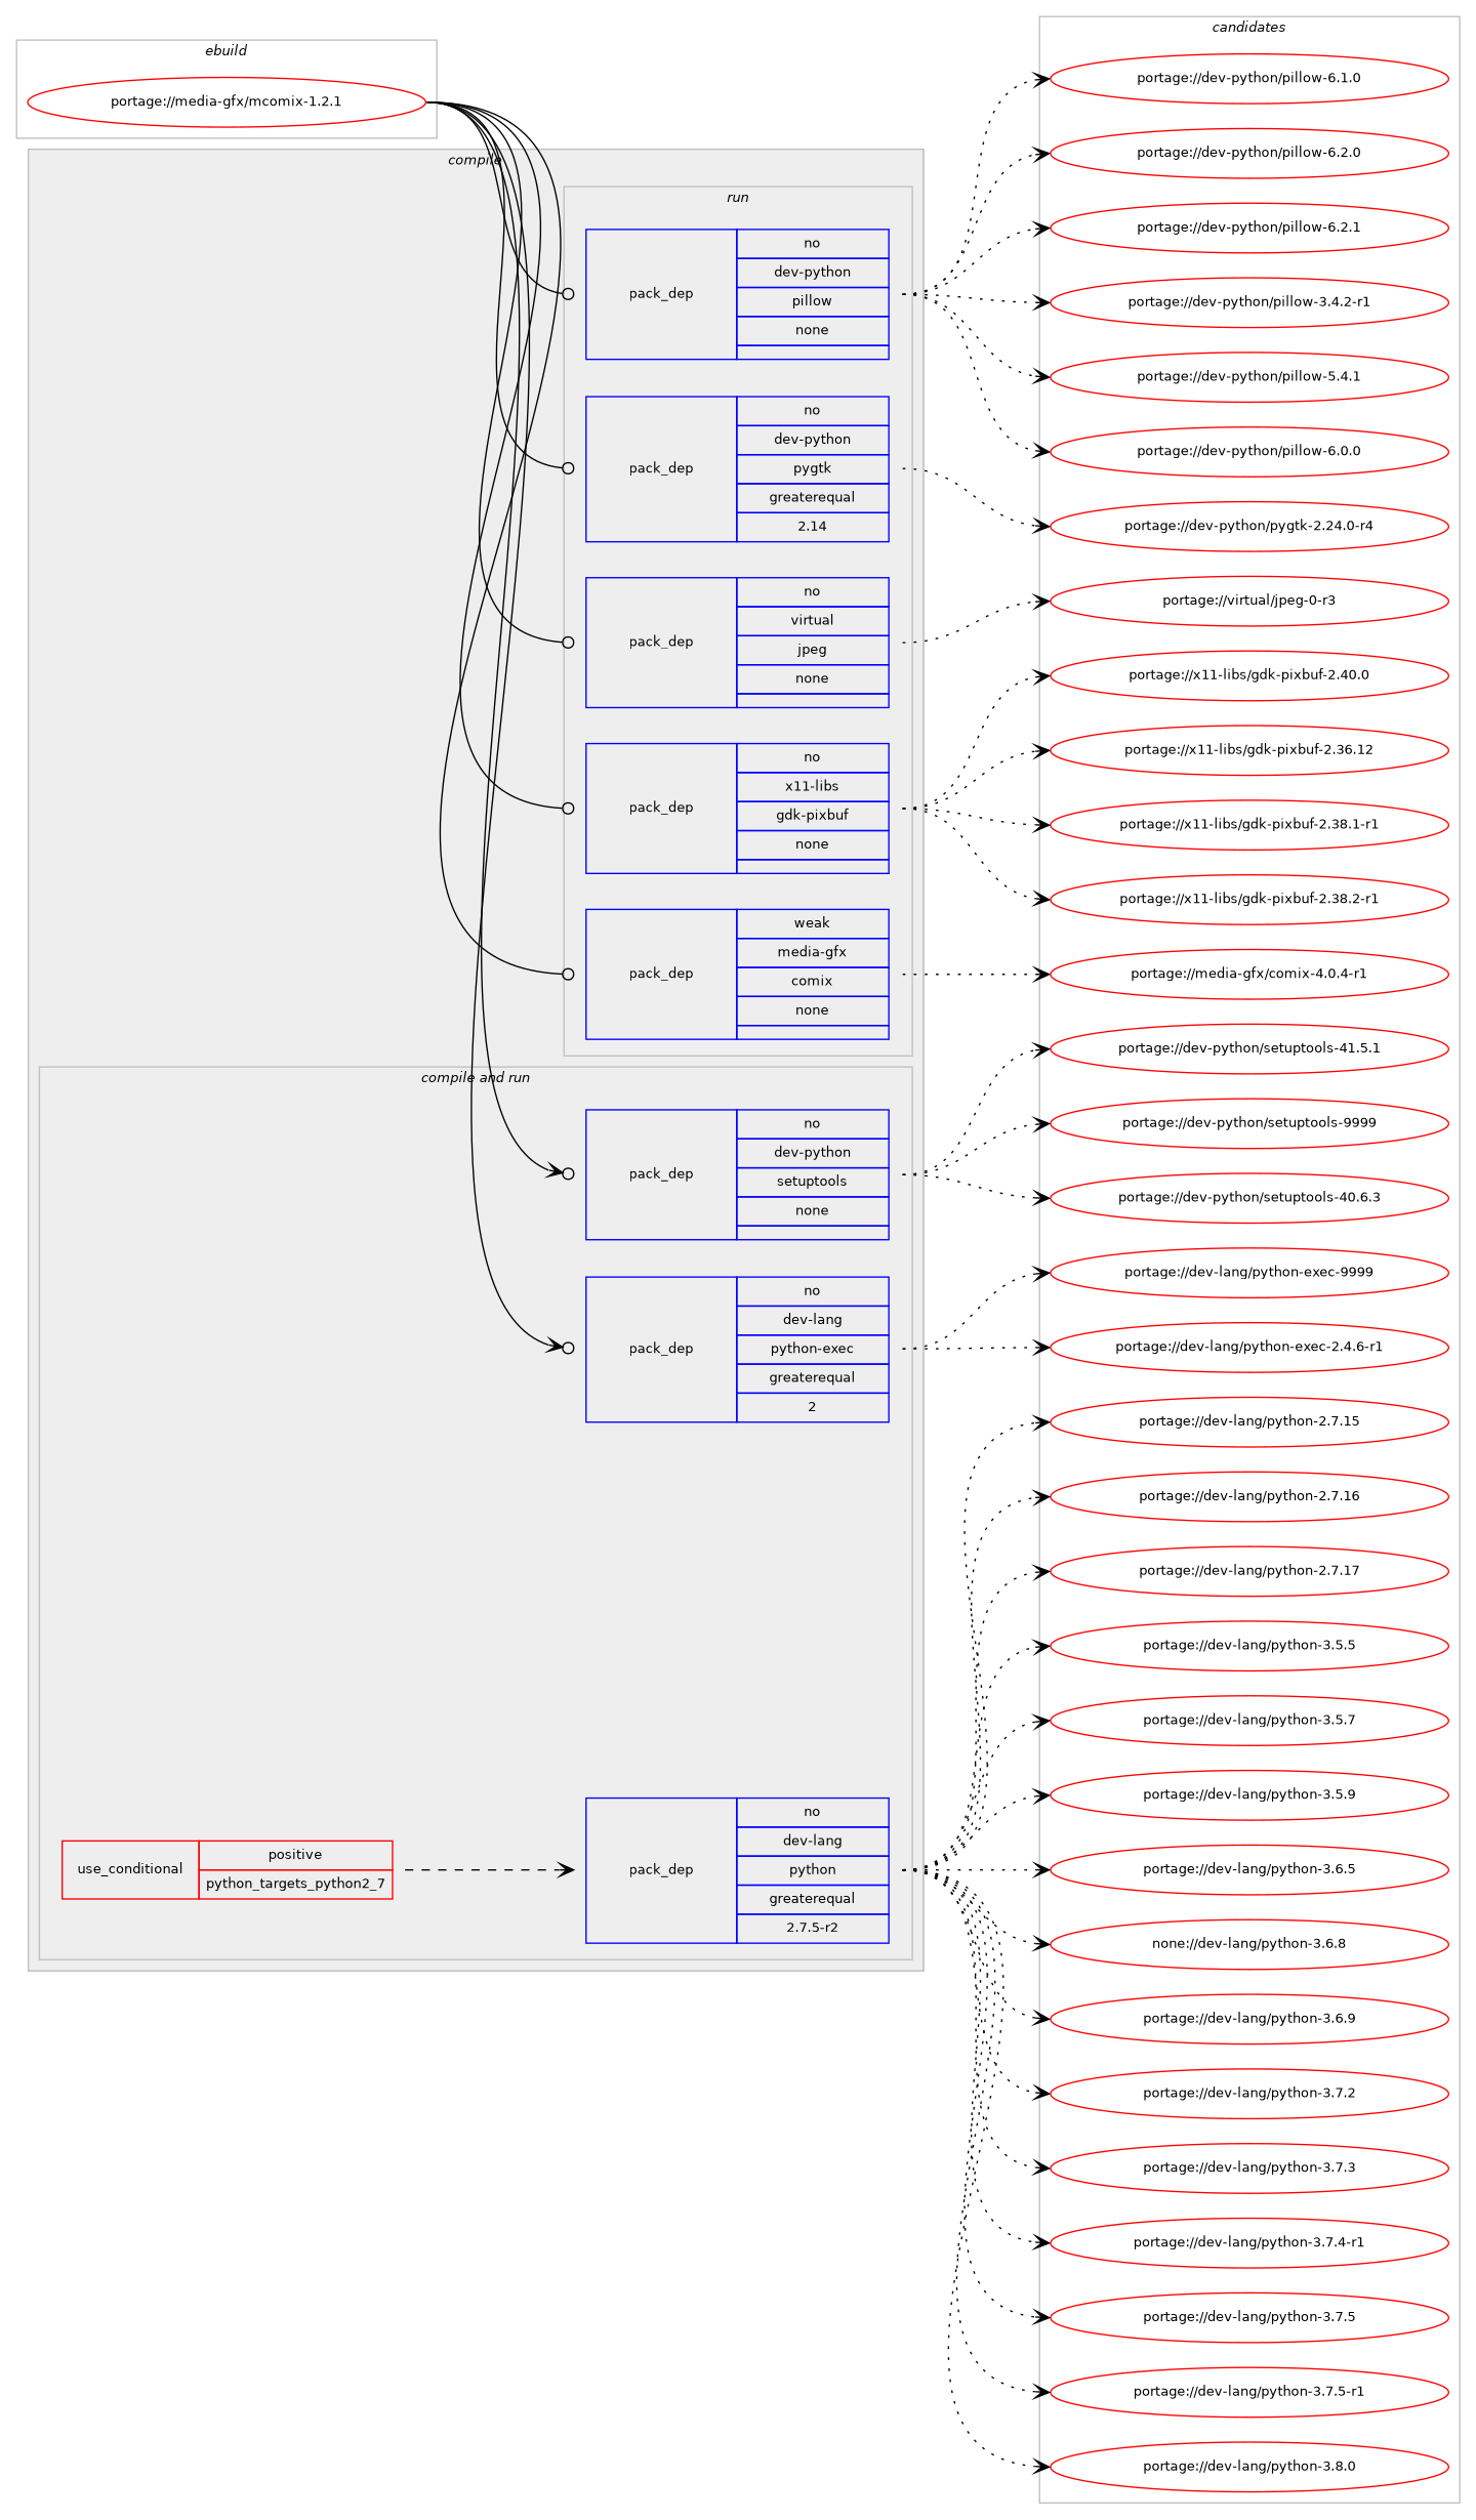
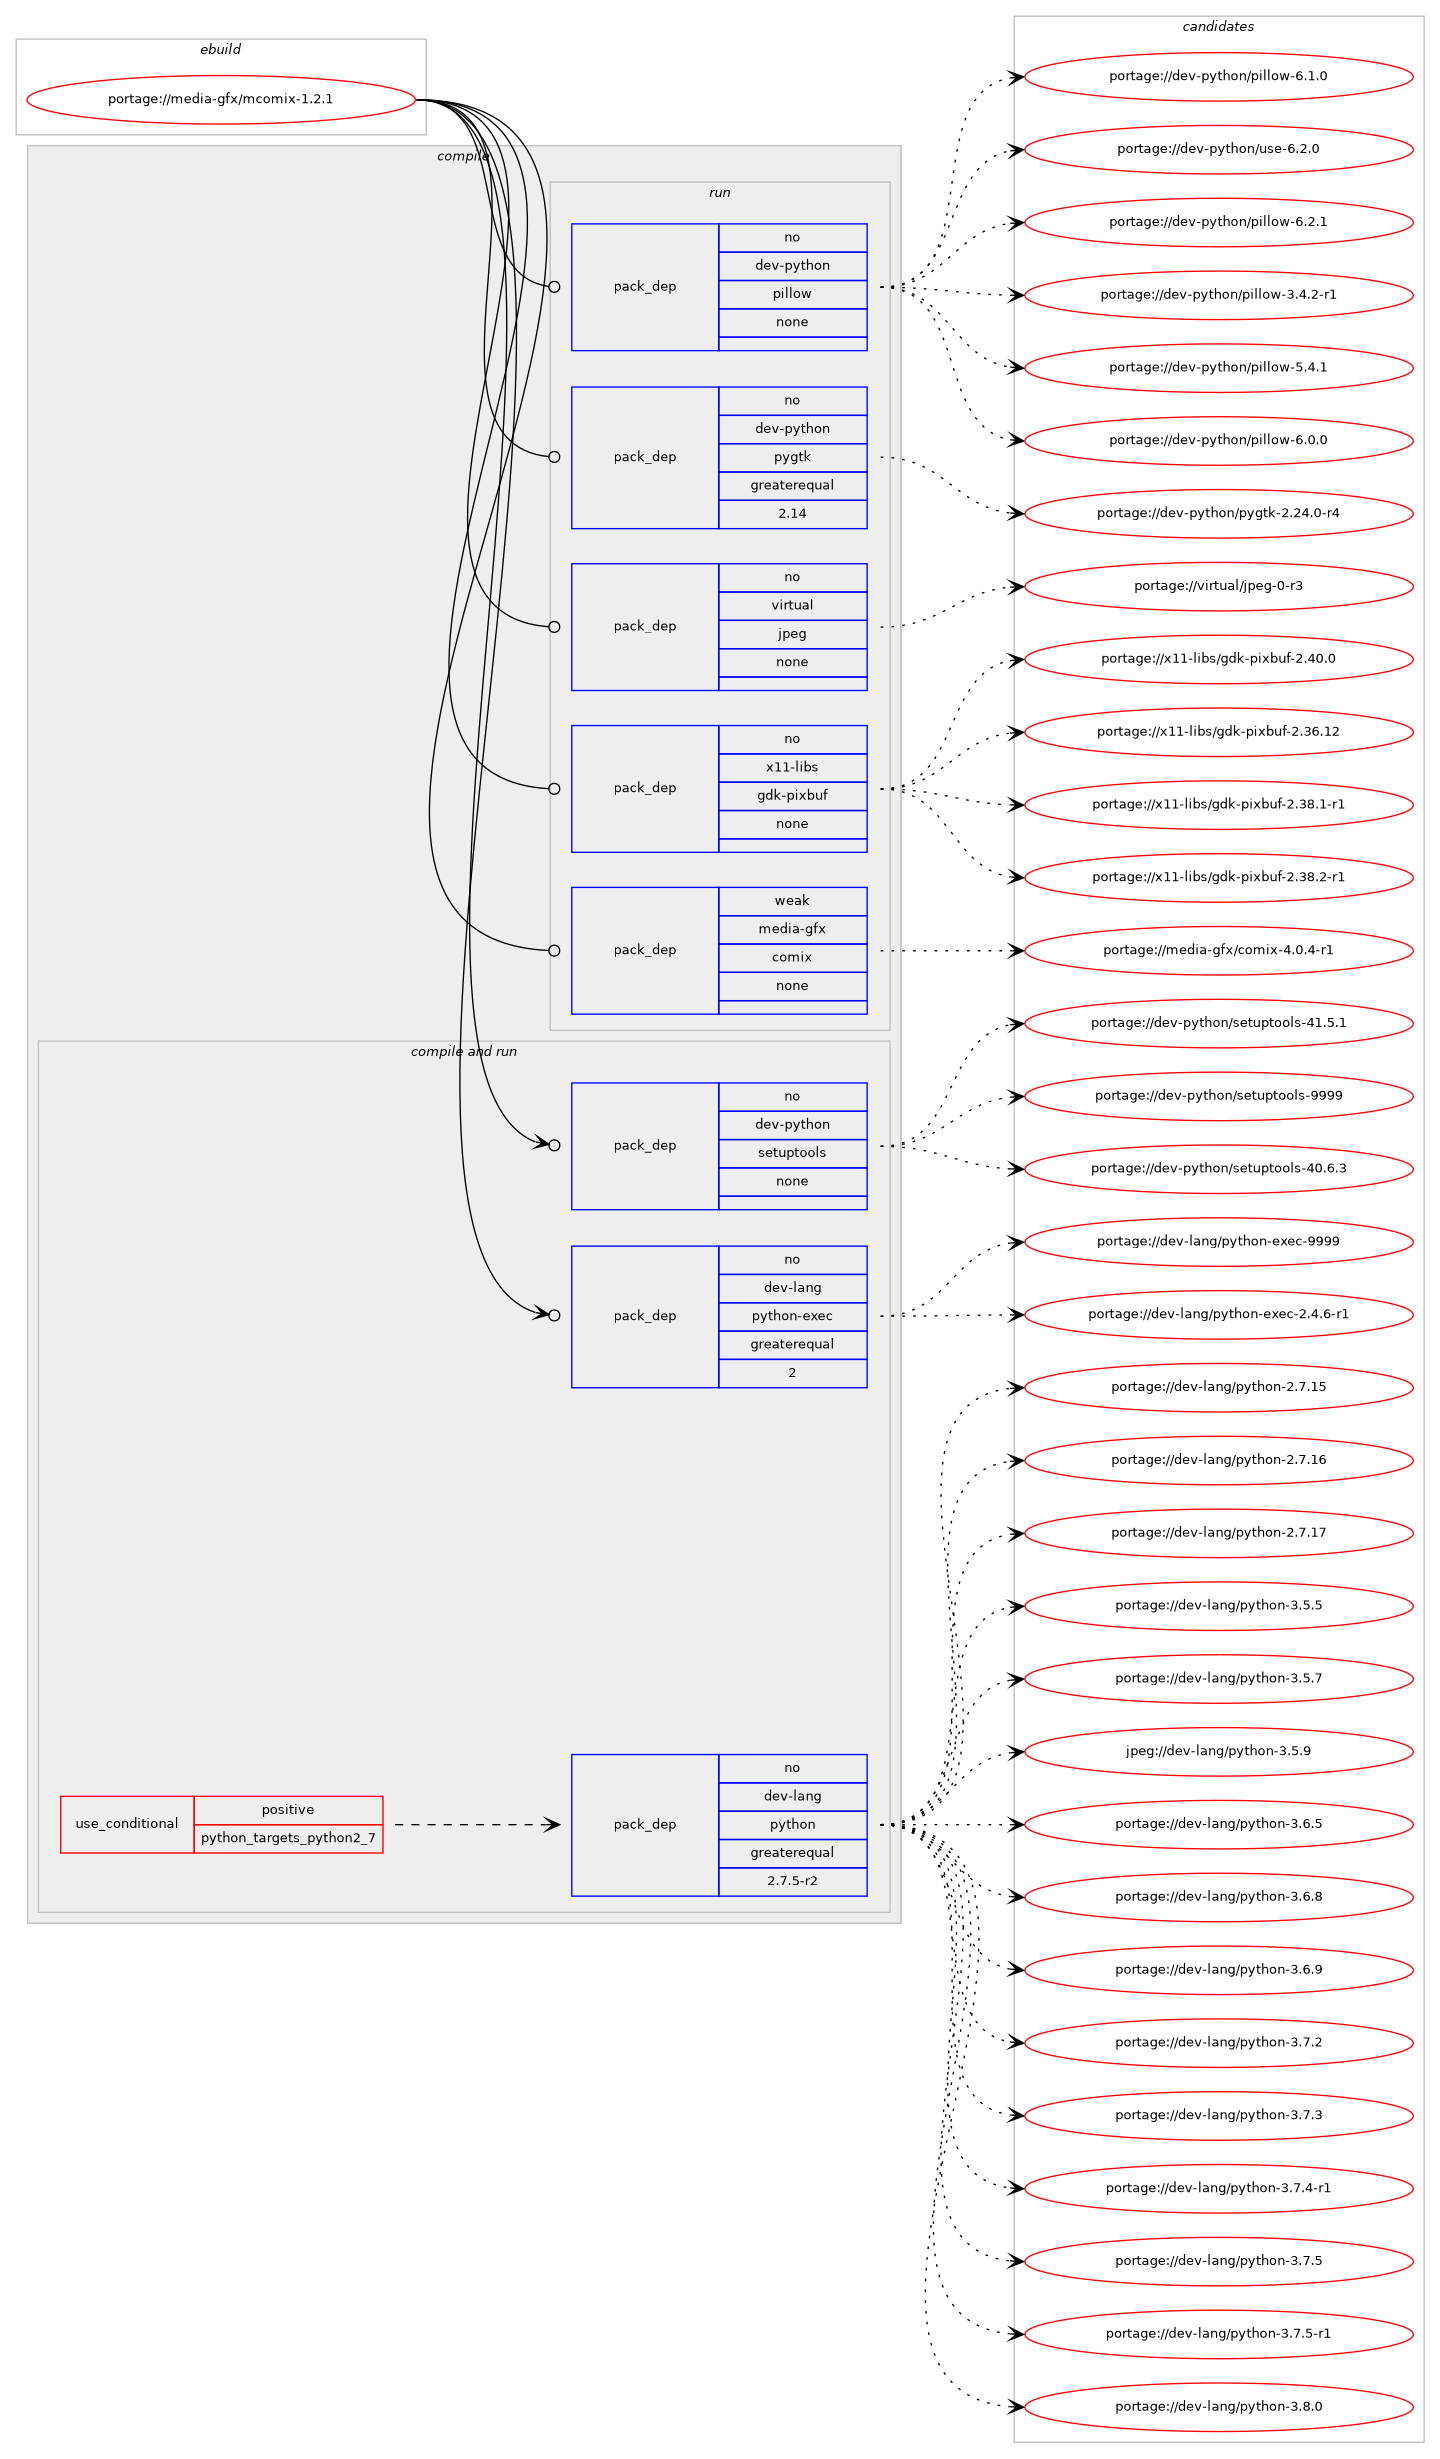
  digraph {
    compound=true
    concentrate=true
    fontname=Helvetica
    fontsize=10
    newrank=true
    rankdir=LR
    ranksep=1.5
    node [color=red fontname=Helvetica fontsize=10]
    edge [arrowhead=vee headport=w style=dotted tailport=e weight=100]
    n1 [label="portage://media-gfx/mcomix-1.2.1" width=4]
    n2 [color=blue label=<<TABLE BORDER="0" CELLBORDER="1" CELLSPACING="0" CELLPADDING="4" WIDTH="220"><TR><TD ROWSPAN="6" CELLPADDING="30">pack_dep</TD></TR><TR><TD WIDTH="110">no</TD></TR><TR><TD>dev-lang</TD></TR><TR><TD>python</TD></TR><TR><TD>greaterequal</TD></TR><TR><TD>2.7.5-r2</TD></TR></TABLE>> shape=none]
    n3 [label=<<TABLE BORDER="0" CELLBORDER="1" CELLSPACING="0" CELLPADDING="4"><TR><TD ROWSPAN="3" CELLPADDING="10">use_conditional</TD></TR><TR><TD>positive</TD></TR><TR><TD>python_targets_python2_7</TD></TR></TABLE>> shape=none]
    n4 [color=blue label=<<TABLE BORDER="0" CELLBORDER="1" CELLSPACING="0" CELLPADDING="4" WIDTH="220"><TR><TD ROWSPAN="6" CELLPADDING="30">pack_dep</TD></TR><TR><TD WIDTH="110">no</TD></TR><TR><TD>dev-lang</TD></TR><TR><TD>python-exec</TD></TR><TR><TD>greaterequal</TD></TR><TR><TD>2</TD></TR></TABLE>> shape=none]
    n5 [color=blue label=<<TABLE BORDER="0" CELLBORDER="1" CELLSPACING="0" CELLPADDING="4" WIDTH="220"><TR><TD ROWSPAN="6" CELLPADDING="30">pack_dep</TD></TR><TR><TD WIDTH="110">no</TD></TR><TR><TD>dev-python</TD></TR><TR><TD>setuptools</TD></TR><TR><TD>none</TD></TR><TR><TD></TD></TR></TABLE>> shape=none]
    n6 [color=blue label=<<TABLE BORDER="0" CELLBORDER="1" CELLSPACING="0" CELLPADDING="4" WIDTH="220"><TR><TD ROWSPAN="6" CELLPADDING="30">pack_dep</TD></TR><TR><TD WIDTH="110">no</TD></TR><TR><TD>dev-python</TD></TR><TR><TD>pillow</TD></TR><TR><TD>none</TD></TR><TR><TD></TD></TR></TABLE>> shape=none]
    n7 [color=blue label=<<TABLE BORDER="0" CELLBORDER="1" CELLSPACING="0" CELLPADDING="4" WIDTH="220"><TR><TD ROWSPAN="6" CELLPADDING="30">pack_dep</TD></TR><TR><TD WIDTH="110">no</TD></TR><TR><TD>dev-python</TD></TR><TR><TD>pygtk</TD></TR><TR><TD>greaterequal</TD></TR><TR><TD>2.14</TD></TR></TABLE>> shape=none]
    n8 [color=blue label=<<TABLE BORDER="0" CELLBORDER="1" CELLSPACING="0" CELLPADDING="4" WIDTH="220"><TR><TD ROWSPAN="6" CELLPADDING="30">pack_dep</TD></TR><TR><TD WIDTH="110">no</TD></TR><TR><TD>virtual</TD></TR><TR><TD>jpeg</TD></TR><TR><TD>none</TD></TR><TR><TD></TD></TR></TABLE>> shape=none]
    n9 [color=blue label=<<TABLE BORDER="0" CELLBORDER="1" CELLSPACING="0" CELLPADDING="4" WIDTH="220"><TR><TD ROWSPAN="6" CELLPADDING="30">pack_dep</TD></TR><TR><TD WIDTH="110">no</TD></TR><TR><TD>x11-libs</TD></TR><TR><TD>gdk-pixbuf</TD></TR><TR><TD>none</TD></TR><TR><TD></TD></TR></TABLE>> shape=none]
    n10 [color=blue label=<<TABLE BORDER="0" CELLBORDER="1" CELLSPACING="0" CELLPADDING="4" WIDTH="220"><TR><TD ROWSPAN="6" CELLPADDING="30">pack_dep</TD></TR><TR><TD WIDTH="110">weak</TD></TR><TR><TD>media-gfx</TD></TR><TR><TD>comix</TD></TR><TR><TD>none</TD></TR><TR><TD></TD></TR></TABLE>> shape=none]
    n11 [label="portage://dev-lang/python-2.7.15" width=4]
    n12 [label="portage://dev-lang/python-2.7.16" width=4]
    n13 [label="portage://dev-lang/python-2.7.17" width=4]
    n14 [label="portage://dev-lang/python-3.5.5" width=4]
    n15 [label="portage://dev-lang/python-3.5.7" width=4]
-   n16 [label="portage://dev-lang/python-3.5.9" width=4]
+   n16 [label="jpeg://dev-lang/python-3.5.9" width=4]
    n17 [label="portage://dev-lang/python-3.6.5" width=4]
-   n18 [label="none://dev-lang/python-3.6.8" width=4]
+   n18 [label="portage://dev-lang/python-3.6.8" width=4]
    n19 [label="portage://dev-lang/python-3.6.9" width=4]
    n20 [label="portage://dev-lang/python-3.7.2" width=4]
    n21 [label="portage://dev-lang/python-3.7.3" width=4]
    n22 [label="portage://dev-lang/python-3.7.4-r1" width=4]
    n23 [label="portage://dev-lang/python-3.7.5" width=4]
    n24 [label="portage://dev-lang/python-3.7.5-r1" width=4]
    n25 [label="portage://dev-lang/python-3.8.0" width=4]
    n26 [label="portage://dev-lang/python-exec-2.4.6-r1" width=4]
    n27 [label="portage://dev-lang/python-exec-9999" width=4]
    n28 [label="portage://dev-python/setuptools-40.6.3" width=4]
    n29 [label="portage://dev-python/setuptools-41.5.1" width=4]
    n30 [label="portage://dev-python/setuptools-9999" width=4]
    n31 [label="portage://dev-python/pillow-3.4.2-r1" width=4]
    n32 [label="portage://dev-python/pillow-5.4.1" width=4]
    n33 [label="portage://dev-python/pillow-6.0.0" width=4]
    n34 [label="portage://dev-python/pillow-6.1.0" width=4]
-   n35 [label="portage://dev-python/pillow-6.2.0" width=4]
+   n35 [label="portage://dev-python/use-6.2.0" width=4]
    n36 [label="portage://dev-python/pillow-6.2.1" width=4]
    n37 [label="portage://dev-python/pygtk-2.24.0-r4" width=4]
    n38 [label="portage://virtual/jpeg-0-r3" width=4]
    n39 [label="portage://x11-libs/gdk-pixbuf-2.36.12" width=4]
    n40 [label="portage://x11-libs/gdk-pixbuf-2.38.1-r1" width=4]
    n41 [label="portage://x11-libs/gdk-pixbuf-2.38.2-r1" width=4]
    n42 [label="portage://x11-libs/gdk-pixbuf-2.40.0" width=4]
    n43 [label="portage://media-gfx/comix-4.0.4-r1" width=4]
    subgraph cluster_1 {
      color=gray
      label=<<i>ebuild</i>>
      rank=same
      n1
    }
    subgraph cluster_2 {
      color=gray
      label=<<i>dependencies</i>>
      subgraph cluster_3 {
        color=gray
        fillcolor="#eeeeee"
        label=<<i>compile</i>>
        style=filled
      }
      subgraph cluster_4 {
        color=gray
        fillcolor="#eeeeee"
        label=<<i>compile and run</i>>
        style=filled
        subgraph sub_5 {
          color=gray
          fillcolor="#eeeeee"
          label=<<i>compile and run</i>>
          style=filled
          n3
          subgraph sub_6 {
            color=gray
            fillcolor="#eeeeee"
            label=<<i>compile and run</i>>
            style=filled
            n2
          }
        }
        subgraph sub_7 {
          color=gray
          fillcolor="#eeeeee"
          label=<<i>compile and run</i>>
          style=filled
          n4
        }
        subgraph sub_8 {
          color=gray
          fillcolor="#eeeeee"
          label=<<i>compile and run</i>>
          style=filled
          n5
        }
      }
      subgraph cluster_9 {
        color=gray
        fillcolor="#eeeeee"
        label=<<i>run</i>>
        style=filled
        subgraph sub_10 {
          color=gray
          fillcolor="#eeeeee"
          label=<<i>run</i>>
          style=filled
          n6
        }
        subgraph sub_11 {
          color=gray
          fillcolor="#eeeeee"
          label=<<i>run</i>>
          style=filled
          n7
        }
        subgraph sub_12 {
          color=gray
          fillcolor="#eeeeee"
          label=<<i>run</i>>
          style=filled
          n8
        }
        subgraph sub_13 {
          color=gray
          fillcolor="#eeeeee"
          label=<<i>run</i>>
          style=filled
          n9
        }
        subgraph sub_14 {
          color=gray
          fillcolor="#eeeeee"
          label=<<i>run</i>>
          style=filled
          n10
        }
      }
    }
    subgraph cluster_15 {
      color=gray
      label=<<i>candidates</i>>
      rank=same
      subgraph sub_16 {
        color=black
        label=<<i>candidates</i>>
        nodesep=1
        rank=same
        n11
        n12
        n13
        n14
        n15
        n16
        n17
        n18
        n19
        n20
        n21
        n22
        n23
        n24
        n25
      }
      subgraph sub_17 {
        color=black
        label=<<i>candidates</i>>
        nodesep=1
        rank=same
        n26
        n27
      }
      subgraph sub_18 {
        color=black
        label=<<i>candidates</i>>
        nodesep=1
        rank=same
        n28
        n29
        n30
      }
      subgraph sub_19 {
        color=black
        label=<<i>candidates</i>>
        nodesep=1
        rank=same
        n31
        n32
        n33
        n34
        n35
        n36
      }
      subgraph sub_20 {
        color=black
        label=<<i>candidates</i>>
        nodesep=1
        rank=same
        n37
      }
      subgraph sub_21 {
        color=black
        label=<<i>candidates</i>>
        nodesep=1
        rank=same
        n38
      }
      subgraph sub_22 {
        color=black
        label=<<i>candidates</i>>
        nodesep=1
        rank=same
        n39
        n40
        n41
        n42
      }
      subgraph sub_23 {
        color=black
        label=<<i>candidates</i>>
        nodesep=1
        rank=same
        n43
      }
    }
    n1 -> n4 [arrowhead=odotvee style=solid weight=20]
    n1 -> n5 [arrowhead=odotvee style=solid weight=20]
    n1 -> n6 [arrowhead=odot style=solid weight=20]
    n1 -> n7 [arrowhead=odot style=solid weight=20]
    n1 -> n8 [arrowhead=odot style=solid weight=20]
    n1 -> n9 [arrowhead=odot style=solid weight=20]
    n1 -> n10 [arrowhead=odot style=solid weight=20]
    n2 -> n11
    n2 -> n12
    n2 -> n13
    n2 -> n14
    n2 -> n15
    n2 -> n16
    n2 -> n17
    n2 -> n18
    n2 -> n19
    n2 -> n20
    n2 -> n21
    n2 -> n22
    n2 -> n23
    n2 -> n24
    n2 -> n25
    n3 -> n2 [style=dashed weight=20]
    n4 -> n26
    n4 -> n27
    n5 -> n28
    n5 -> n29
    n5 -> n30
    n6 -> n31
    n6 -> n32
    n6 -> n33
    n6 -> n34
    n6 -> n35
    n6 -> n36
    n7 -> n37
    n8 -> n38
    n9 -> n39
    n9 -> n40
    n9 -> n41
    n9 -> n42
    n10 -> n43
  }
